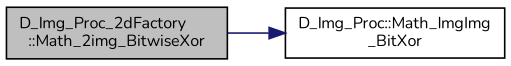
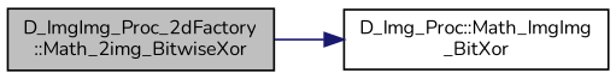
  digraph {
    rankdir=LR
    fontname=Nunito
    node [color=black fontname=Nunito fontsize=10 shape=record style=filled]
-   n1 [fillcolor=grey75 fontcolor=black height=0.2 label="D_Img_Proc_2dFactory\l::Math_2img_BitwiseXor" width=0.4]
+   n1 [fillcolor=grey75 fontcolor=black height=0.2 label="D_ImgImg_Proc_2dFactory\l::Math_2img_BitwiseXor" width=0.4]
    n2 [fillcolor=white height=0.2 label="D_Img_Proc::Math_ImgImg\l_BitXor" width=0.4]
    n1 -> n2 [color=midnightblue fontname=Nunito fontsize=10 labelfontname=Helvetica labelfontsize=10 style=solid]
  }
